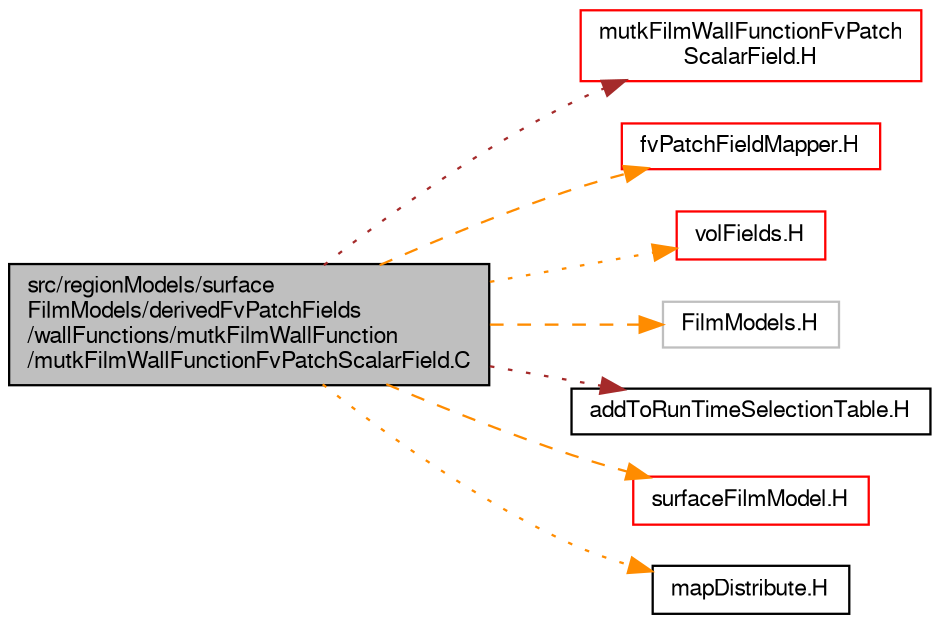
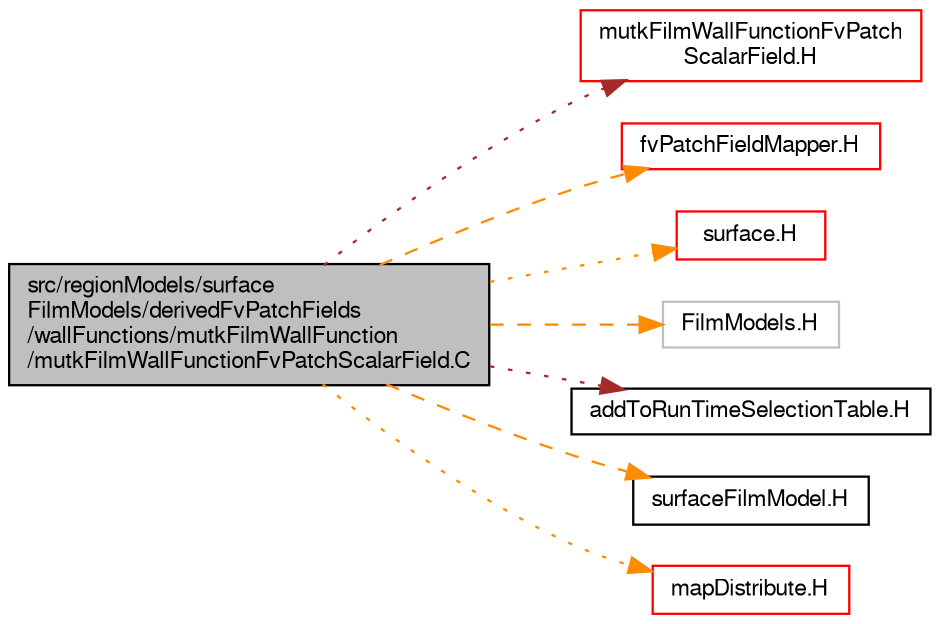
  digraph {
    rankdir=LR
    node [color=red fontname=FreeSans fontsize=10 shape=record]
    edge [color=darkorange fontname=FreeSans fontsize=10 labelfontname=FreeSans labelfontsize=10 style=dotted]
    n1 [color=black fillcolor=grey75 fontcolor=black height=0.2 label="src/regionModels/surface\lFilmModels/derivedFvPatchFields\l/wallFunctions/mutkFilmWallFunction\l/mutkFilmWallFunctionFvPatchScalarField.C" style=filled width=0.4]
    n2 [height=0.2 label="mutkFilmWallFunctionFvPatch\lScalarField.H" width=0.4]
    n3 [height=0.2 label="fvPatchFieldMapper.H" width=0.4]
-   n4 [height=0.2 label="volFields.H" width=0.4]
+   n4 [height=0.2 label="surface.H" width=0.4]
    n5 [color=grey75 height=0.2 label="FilmModels.H" width=0.4]
    n6 [color=black height=0.2 label="addToRunTimeSelectionTable.H" width=0.4]
-   n7 [height=0.2 label="surfaceFilmModel.H" width=0.4]
-   n8 [color=black height=0.2 label="mapDistribute.H" width=0.4]
+   n7 [color=black height=0.2 label="surfaceFilmModel.H" width=0.4]
+   n8 [height=0.2 label="mapDistribute.H" width=0.4]
    n1 -> n2 [color=brown]
    n1 -> n3 [style=dashed]
    n1 -> n4
    n1 -> n5 [style=dashed]
    n1 -> n6 [color=brown]
    n1 -> n7 [style=dashed]
    n1 -> n8
  }
